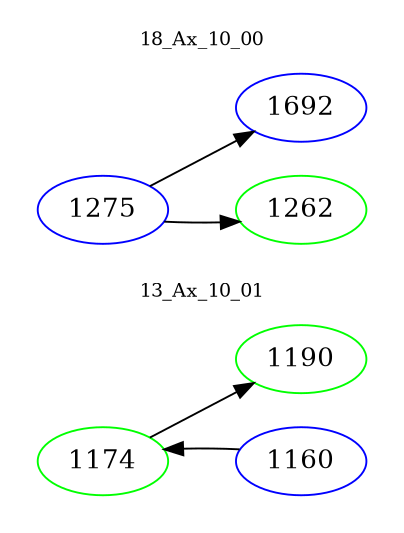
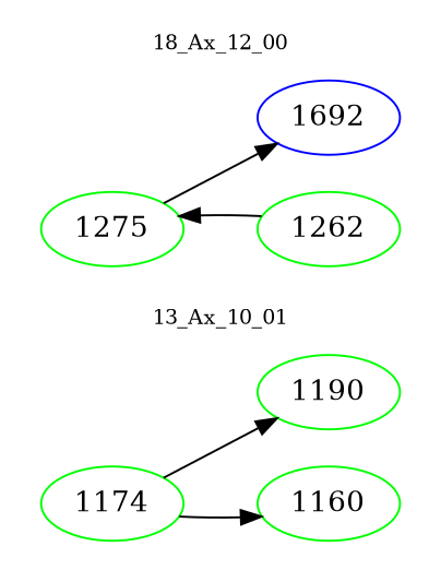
  digraph {
    rankdir=LR
    node [color=green]
    edge [color=black]
    n1 [label=1174]
-   n2 [color=blue label=1160]
+   n2 [label=1160]
    n3 [label=1190]
-   n4 [color=blue label=1275]
+   n4 [label=1275]
    n5 [label=1262]
    n6 [color=blue label=1692]
    subgraph cluster_1 {
      color=white
      fontsize=10
      label="13_Ax_10_01"
      n1
      n2
      n3
    }
    subgraph cluster_2 {
      color=white
      fontsize=10
-     label="18_Ax_10_00"
+     label="18_Ax_12_00"
      n4
      n5
      n6
    }
-   n2 -> n1
+   n1 -> n2
    n1 -> n3
-   n4 -> n5
+   n5 -> n4
    n4 -> n6
  }
